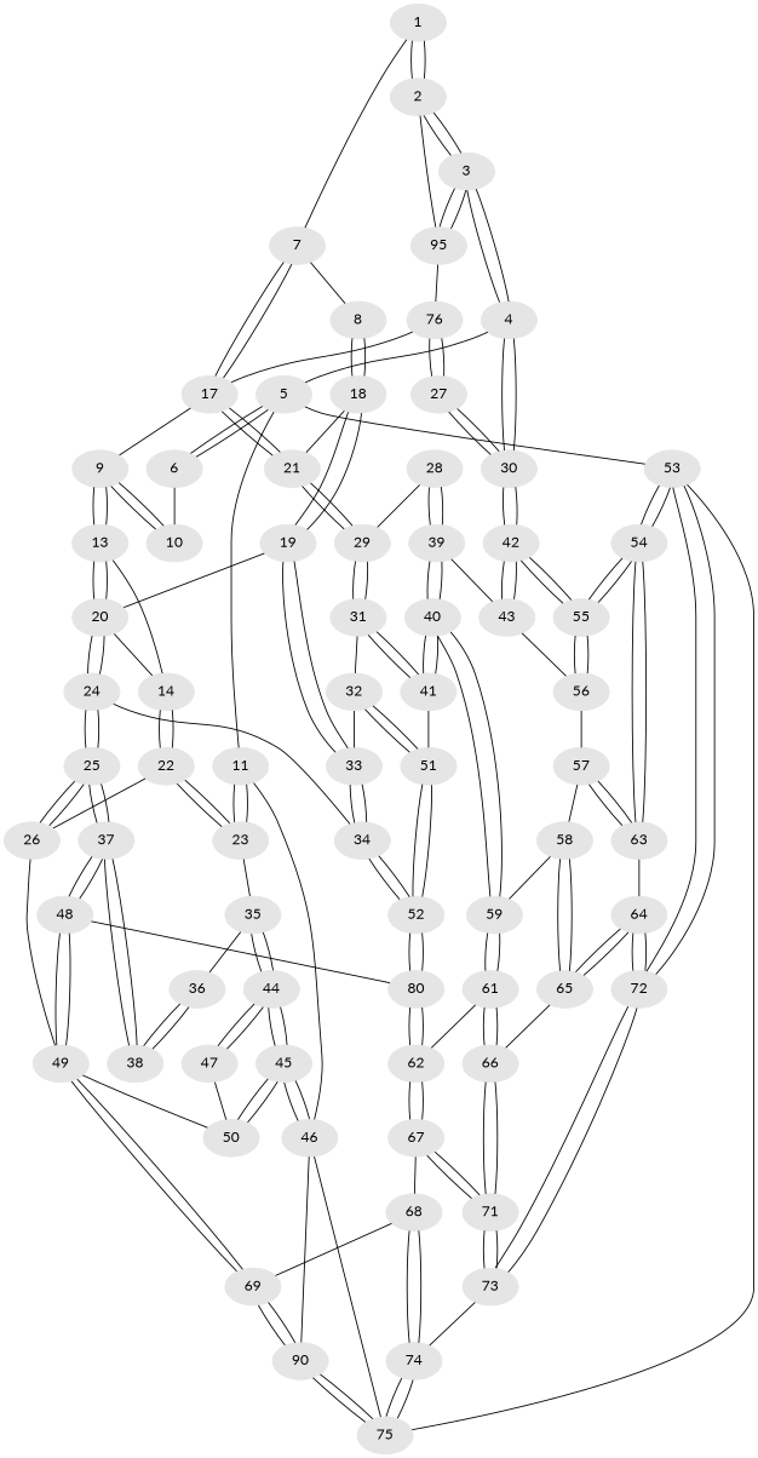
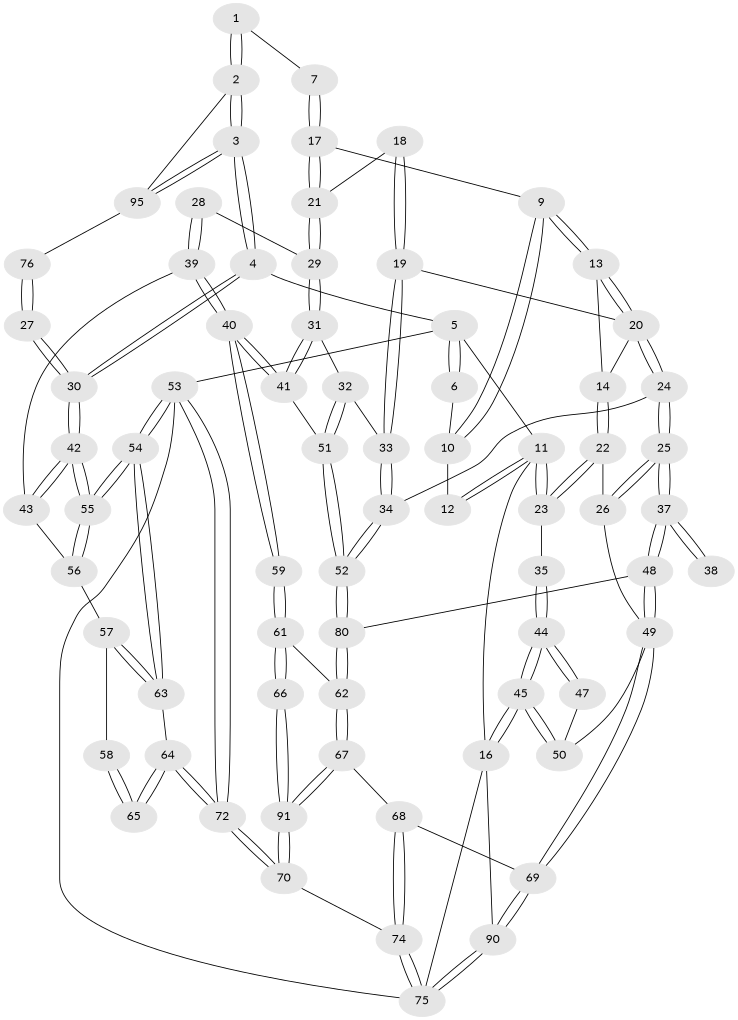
  graph {
    fontname=Lato
    node [color=gray90 fontname=Lato style=filled]
    edge [fontname=Lato]
    1
    2
    7
    3
    n5 [label=95]
-   8
    17
    4
    n9 [label=76]
    5
    30
    6
    11
    53
    42
    10
+   12
    23
-   46
+   46 [label=16]
    75
    54
    72
    18
    9
    21
    13
    19
    14
    20
    35
    n31 [label=90]
    22
    24
    26
    27
    29
    33
    34
    25
    31
    49
-   36
    44
    37
    52
    38
    48
    28
    39
    40
    43
    32
    41
    55
    51
    n56 [label=80]
    47
    45
    50
    59
    56
    61
    57
    69
    62
    63
-   73
+   73 [label=70]
    64
    58
    65
    66
    67
-   71
+   71 [label=91]
    68
    74
    1 -- 2
    1 -- 2
    1 -- 7
    2 -- 3
    2 -- 3
    2 -- n5
-   7 -- 8
    7 -- 17
    7 -- 17
    3 -- n5
    3 -- n5
    3 -- 4
    3 -- 4
    n5 -- n9
-   8 -- 18
-   8 -- 18
    17 -- 9
    17 -- 21
    17 -- 21
    4 -- 5
    4 -- 30
    4 -- 30
-   n9 -- 17
    n9 -- 27
    n9 -- 27
    5 -- 6
    5 -- 6
    5 -- 11
    5 -- 53
    30 -- 42
    30 -- 42
    6 -- 10
+   11 -- 12
+   11 -- 12
    11 -- 23
    11 -- 23
    11 -- 46
    53 -- 75
    53 -- 54
    53 -- 54
    53 -- 72
    53 -- 72
    42 -- 43
    42 -- 43
    42 -- 55
    42 -- 55
+   10 -- 12
    23 -- 35
    46 -- 75
    46 -- n31
    54 -- 55
    54 -- 55
    54 -- 63
    54 -- 63
    72 -- 73
    72 -- 73
    18 -- 21
    18 -- 19
    18 -- 19
    9 -- 10
    9 -- 10
    9 -- 13
    9 -- 13
    21 -- 29
    21 -- 29
    13 -- 14
    13 -- 20
    13 -- 20
    19 -- 20
    19 -- 33
    19 -- 33
    14 -- 22
    14 -- 22
    20 -- 14
    20 -- 24
    20 -- 24
-   35 -- 36
    35 -- 44
    35 -- 44
    n31 -- 75
    n31 -- 75
    22 -- 23
    22 -- 23
    22 -- 26
    24 -- 34
    24 -- 25
    24 -- 25
    26 -- 49
    27 -- 30
    27 -- 30
    29 -- 31
    29 -- 31
    33 -- 34
    33 -- 34
    34 -- 52
    34 -- 52
    25 -- 26
    25 -- 26
    25 -- 37
    25 -- 37
    31 -- 32
    31 -- 41
    31 -- 41
    49 -- 50
    49 -- 69
    49 -- 69
-   36 -- 38
-   36 -- 38
    44 -- 47
    44 -- 47
    44 -- 45
    44 -- 45
    37 -- 38
    37 -- 38
    37 -- 48
    37 -- 48
    52 -- n56
    52 -- n56
    48 -- 49
    48 -- 49
    48 -- n56
    28 -- 29
    28 -- 39
    28 -- 39
    39 -- 40
    39 -- 40
    39 -- 43
    40 -- 41
    40 -- 41
    40 -- 59
    40 -- 59
    43 -- 56
    32 -- 33
    32 -- 51
    32 -- 51
    41 -- 51
    55 -- 56
    55 -- 56
    51 -- 52
    51 -- 52
    n56 -- 62
    n56 -- 62
    47 -- 50
    45 -- 46
    45 -- 46
    45 -- 50
    45 -- 50
    59 -- 61
    59 -- 61
    56 -- 57
    61 -- 62
    61 -- 66
    61 -- 66
    57 -- 63
    57 -- 63
    57 -- 58
    69 -- n31
    69 -- n31
    62 -- 67
    62 -- 67
    63 -- 64
    73 -- 74
    64 -- 72
    64 -- 72
    64 -- 65
    64 -- 65
-   58 -- 59
    58 -- 65
    58 -- 65
-   65 -- 66
    66 -- 71
    66 -- 71
    67 -- 71
    67 -- 71
    67 -- 68
    71 -- 73
    71 -- 73
    68 -- 69
    68 -- 74
    68 -- 74
    74 -- 75
    74 -- 75
  }
